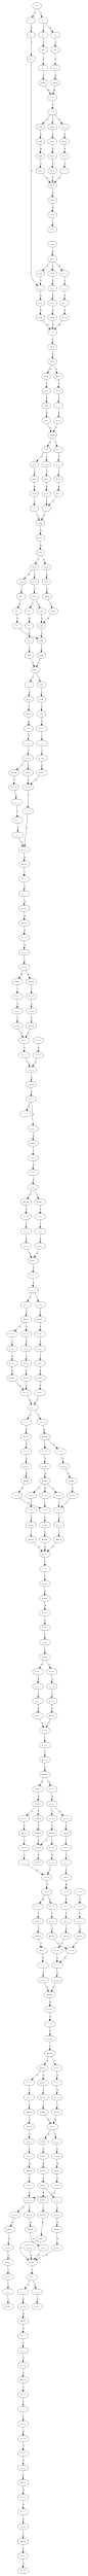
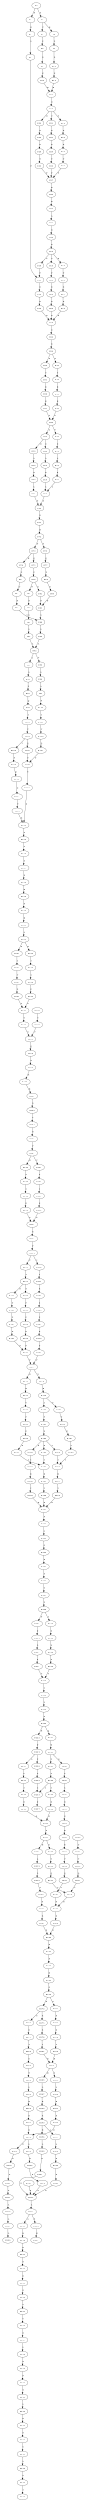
  strict digraph {
    fontname="Courier Prime"
    node [fontname="Courier Prime"]
    edge [fontname="Courier Prime"]
    S0
    S1
    S2
    S3
    S4
    S5
    S6
    S7
    S8
    S9
    S10
    S11
    S12
    S13
    S14
    S15
    S16
    S17
    S18
    S19
    S20
    S21
    S22
    S23
    S24
    S25
    S26
    S27
    S28
    S29
    S30
    S31
    S32
    S33
    S34
    S35
    S36
    S37
    S38
    S39
    S40
    S41
    S42
    S43
    S44
    S45
    S46
    S47
    S48
    S49
    S50
    S51
    S52
    S53
    S54
    S55
    S56
    S57
    S58
    S59
    S60
    S61
    S62
    S63
    S64
    S65
    S66
    S67
    S68
    S69
    S70
    S71
    S72
    S73
    S74
    S75
    S76
    S77
    S78
    S79
    S80
    S81
    S82
    S83
    S84
    S85
    S86
    S87
    S88
    S89
    S90
    S91
    S92
    S93
    S94
    S95
    S96
    S97
    S98
    S99
    S100
    S101
    S102
    S103
    S104
    S105
    S106
    S107
    S108
    S109
    S110
    S111
    S112
    S113
    S114
    S115
    S116
    S117
    S118
    S119
    S120
    S121
    S122
    S123
    S124
    S125
    S126
    S127
    S128
    S129
    S130
    S131
    S133
    S132
    S134
    S135
    S136
    S137
    S138
    S139
    S140
    S141
    S142
    S143
    S144
    S145
    S146
    S147
    S148
    S149
    S150
    S151
    S152
    S153
    S154
    S155
    S156
    S157
    S158
    S159
    S160
    S161
    S162
    S163
    S164
    S165
    S166
    S167
    S168
    S169
    S170
    S171
    S172
    S173
    S174
    S175
    S176
    S177
    S178
    S179
    S180
    S181
    S182
    S183
    S184
    S185
    S186
    S187
    S188
    S189
    S190
    S191
    S192
    S193
    S194
    S195
    S196
    S197
    S198
    S199
    S200
    S201
    S202
    S203
    S204
    S205
    S206
    S207
    S208
    S209
    S210
    S211
    S212
    S213
    S214
    S215
    S216
    S217
    S218
    S219
    S220
    S221
    S222
    S223
    S224
    S225
    S226
    S227
    S228
    S229
    S230
    S231
    S232
    S233
    S234
    S235
    S236
    S237
    S238
    S239
    S240
    S242
    S243
    S245
    S246
    S244
    S247
    S248
    S249
    S250
    S251
    S252
    S253
    S254
    S255
    S256
    S257
    S258
    S259
    S260
    S261
    S262
    S263
    S264
    S265
    S266
    S267
    S268
    S269
    S270
    S271
    S272
    S273
    S274
    S275
    S276
    S277
    S278
    S279
    S280
    S281
    S282
    S283
    S284
    S285
    S286
    S287
    S288
    S289
    S290
    S291
    S292
    S293
    S294
    S295
    S296
    S297
    S298
    S299
    S300
    S301
    S302
    S303
    S304
    S305
    S306
    S311
    S308
    S309
    S310
    S307
    S312
    S313
    S314
    S315
    S316
    S317
    S318
    S319
    S320
    S321
    S322
    S323
    S324
    S325
    S326
    S327
    S328
    S329
    S330
    S331
    S332
    S333
    S334
    S335
    S336
    S337
    S338
    S0 -> S1 [label=D]
    S0 -> S2 [label=N]
    S1 -> S3 [label=V]
    S1 -> S4 [label=M]
    S2 -> S5 [label=K]
    S3 -> S6 [label=P]
    S4 -> S7 [label=P]
    S5 -> S8 [label=L]
    S6 -> S9 [label=R]
    S7 -> S10 [label=R]
    S8 -> S11 [label=F]
    S9 -> S12 [label=K]
    S10 -> S13 [label=K]
    S11 -> S14 [label=K]
    S12 -> S15 [label=E]
    S13 -> S15 [label=E]
    S14 -> S16 [label=K]
    S15 -> S17 [label=G]
    S16 -> S18 [label=R]
    S17 -> S19 [label=Y]
    S17 -> S20 [label=H]
    S17 -> S21 [label=C]
    S18 -> S22 [label=D]
    S19 -> S23 [label=K]
    S20 -> S24 [label=K]
    S21 -> S25 [label=K]
    S22 -> S26 [label=K]
    S23 -> S27 [label=K]
    S24 -> S28 [label=K]
    S25 -> S29 [label=K]
    S26 -> S30 [label=S]
    S26 -> S31 [label=T]
    S27 -> S32 [label=T]
    S28 -> S33 [label=T]
    S29 -> S34 [label=T]
    S30 -> S35 [label=Y]
    S31 -> S36 [label=Y]
    S32 -> S37 [label=F]
    S33 -> S37 [label=F]
    S34 -> S37 [label=F]
    S35 -> S38 [label=E]
    S36 -> S39 [label=E]
    S37 -> S40 [label=E]
    S38 -> S41 [label=E]
    S39 -> S42 [label=E]
    S40 -> S43 [label=E]
    S41 -> S44 [label=A]
    S42 -> S44 [label=A]
    S43 -> S45 [label=A]
    S44 -> S46 [label=L]
    S44 -> S47 [label=V]
+   S45 -> S48 [label=N]
    S46 -> S49 [label=D]
    S46 -> S50 [label=N]
    S47 -> S51 [label=D]
    S48 -> S52 [label=K]
    S49 -> S53 [label=A]
    S50 -> S54 [label=A]
    S51 -> S55 [label=A]
    S52 -> S56 [label=C]
    S52 -> S57 [label=F]
    S52 -> S58 [label=L]
    S53 -> S59 [label=R]
    S54 -> S60 [label=R]
    S55 -> S61 [label=R]
    S56 -> S62 [label=F]
    S57 -> S63 [label=F]
    S58 -> S11 [label=F]
    S59 -> S64 [label=L]
    S60 -> S65 [label=L]
    S61 -> S64 [label=L]
    S62 -> S66 [label=K]
    S63 -> S67 [label=K]
    S64 -> S68 [label=P]
    S65 -> S68 [label=P]
    S66 -> S69 [label=K]
    S67 -> S70 [label=K]
    S68 -> S71 [label=H]
    S69 -> S18 [label=R]
    S70 -> S18 [label=R]
    S71 -> S72 [label=E]
    S72 -> S73 [label=P]
    S72 -> S74 [label=T]
    S73 -> S75 [label=Q]
    S73 -> S76 [label=E]
    S74 -> S77 [label=Q]
    S75 -> S78 [label=P]
    S76 -> S79 [label=P]
    S77 -> S80 [label=P]
    S78 -> S81 [label=D]
    S78 -> S82 [label=N]
    S79 -> S83 [label=D]
    S80 -> S84 [label=D]
    S81 -> S85 [label=N]
    S82 -> S86 [label=N]
    S83 -> S87 [label=N]
    S84 -> S85 [label=N]
    S85 -> S88 [label=V]
    S86 -> S89 [label=V]
    S87 -> S88 [label=V]
    S88 -> S90 [label=L]
    S89 -> S91 [label=L]
    S90 -> S92 [label=A]
    S91 -> S92 [label=A]
    S92 -> S93 [label=I]
    S92 -> S94 [label=V]
    S93 -> S95 [label=L]
    S94 -> S96 [label=L]
    S95 -> S97 [label=S]
    S96 -> S98 [label=A]
    S97 -> S99 [label=Q]
    S98 -> S100 [label=N]
    S99 -> S101 [label=I]
    S100 -> S102 [label=I]
    S101 -> S103 [label=V]
    S102 -> S104 [label=V]
    S103 -> S105 [label=Q]
    S103 -> S106 [label=I]
    S104 -> S107 [label=Q]
    S105 -> S108 [label=D]
    S106 -> S109 [label=D]
    S107 -> S108 [label=D]
    S108 -> S110 [label=T]
    S109 -> S111 [label=Q]
    S110 -> S112 [label=K]
    S111 -> S113 [label=D]
    S112 -> S114 [label=T]
    S113 -> S115 [label=T]
    S114 -> S116 [label=A]
    S115 -> S112 [label=K]
    S116 -> S117 [label=P]
    S117 -> S118 [label=K]
    S118 -> S119 [label=W]
    S119 -> S120 [label=N]
    S120 -> S121 [label=E]
    S121 -> S122 [label=A]
    S122 -> S123 [label=S]
    S122 -> S124 [label=N]
    S123 -> S125 [label=I]
    S124 -> S126 [label=I]
    S125 -> S127 [label=V]
    S126 -> S128 [label=I]
    S127 -> S129 [label=P]
    S128 -> S130 [label=P]
    S129 -> S131 [label=L]
    S130 -> S131 [label=L]
    S131 -> S133 [label=C]
    S133 -> S135 [label=V]
    S132 -> S134 [label=C]
    S134 -> S135 [label=V]
    S135 -> S136 [label=Q]
    S136 -> S137 [label=G]
    S137 -> S138 [label=K]
-   S137 -> S139 [label=E]
+   S138 -> S139 [label=E]
    S139 -> S140 [label=D]
    S140 -> S141 [label=I]
    S141 -> S142 [label=N]
    S142 -> S143 [label=P]
    S143 -> S144 [label=H]
    S143 -> S145 [label=Y]
    S144 -> S146 [label=Y]
    S145 -> S147 [label=Y]
    S146 -> S148 [label=I]
    S147 -> S149 [label=I]
    S148 -> S150 [label=K]
    S149 -> S151 [label=K]
    S150 -> S152 [label=T]
    S151 -> S152 [label=T]
    S152 -> S153 [label=K]
    S153 -> S154 [label=F]
    S154 -> S155 [label=T]
    S154 -> S156 [label=I]
    S155 -> S157 [label=I]
    S156 -> S158 [label=I]
    S157 -> S159 [label=K]
    S157 -> S160 [label=T]
    S158 -> S161 [label=K]
    S159 -> S162 [label=P]
    S160 -> S163 [label=P]
    S161 -> S164 [label=S]
    S162 -> S165 [label=P]
    S163 -> S166 [label=P]
    S164 -> S167 [label=P]
    S165 -> S168 [label=K]
    S166 -> S169 [label=K]
    S167 -> S170 [label=K]
    S168 -> S171 [label=F]
    S169 -> S171 [label=F]
    S170 -> S172 [label=F]
    S171 -> S173 [label=P]
    S172 -> S173 [label=P]
    S173 -> S174 [label=Y]
    S173 -> S175 [label=H]
    S174 -> S176 [label=E]
    S175 -> S177 [label=E]
    S176 -> S178 [label=A]
    S176 -> S179 [label=T]
    S177 -> S180 [label=V]
    S178 -> S181 [label=P]
    S179 -> S182 [label=P]
    S180 -> S183 [label=P]
    S181 -> S184 [label=F]
    S182 -> S185 [label=F]
    S183 -> S186 [label=F]
    S184 -> S187 [label=N]
    S184 -> S188 [label=S]
    S184 -> S189 [label=I]
    S185 -> S190 [label=I]
    S186 -> S191 [label=N]
    S187 -> S192 [label=I]
    S188 -> S193 [label=I]
    S189 -> S194 [label=I]
    S190 -> S194 [label=I]
    S191 -> S192 [label=I]
    S192 -> S195 [label=E]
    S193 -> S196 [label=E]
    S194 -> S197 [label=E]
    S195 -> S198 [label=I]
    S196 -> S199 [label=I]
    S197 -> S200 [label=I]
    S198 -> S201 [label=R]
    S199 -> S201 [label=R]
    S200 -> S201 [label=R]
    S201 -> S202 [label=F]
    S202 -> S203 [label=A]
    S203 -> S204 [label=G]
    S204 -> S205 [label=K]
    S205 -> S206 [label=D]
    S206 -> S207 [label=Y]
    S207 -> S208 [label=P]
    S208 -> S209 [label=P]
    S208 -> S210 [label=A]
    S209 -> S211 [label=N]
    S210 -> S212 [label=N]
    S211 -> S213 [label=D]
    S212 -> S214 [label=D]
    S213 -> S215 [label=P]
    S214 -> S216 [label=P]
    S215 -> S217 [label=V]
    S216 -> S217 [label=V]
    S217 -> S218 [label=I]
    S218 -> S219 [label=L]
    S219 -> S220 [label=G]
    S220 -> S221 [label=Q]
    S220 -> S222 [label=H]
    S221 -> S223 [label=W]
    S222 -> S224 [label=W]
    S223 -> S225 [label=T]
    S223 -> S226 [label=S]
    S224 -> S227 [label=L]
    S224 -> S228 [label=T]
    S225 -> S229 [label=L]
    S226 -> S230 [label=L]
    S227 -> S231 [label=L]
    S228 -> S232 [label=L]
    S229 -> S233 [label=L]
    S229 -> S234 [label=I]
    S230 -> S235 [label=L]
    S231 -> S236 [label=I]
    S232 -> S233 [label=L]
    S233 -> S237 [label=N]
    S234 -> S238 [label=N]
    S235 -> S239 [label=N]
    S236 -> S240 [label=N]
    S238 -> S242 [label=S]
    S239 -> S243 [label=S]
    S240 -> S242 [label=S]
    S242 -> S245 [label=D]
    S243 -> S246 [label=E]
    S245 -> S248 [label=E]
    S245 -> S249 [label=D]
    S246 -> S250 [label=E]
    S244 -> S247 [label=D]
    S247 -> S251 [label=V]
    S248 -> S252 [label=A]
    S249 -> S253 [label=V]
    S250 -> S254 [label=V]
    S251 -> S255 [label=Q]
    S252 -> S256 [label=L]
    S253 -> S257 [label=Q]
    S254 -> S258 [label=Q]
    S255 -> S259 [label=I]
    S256 -> S260 [label=I]
    S257 -> S259 [label=I]
    S258 -> S261 [label=I]
    S259 -> S262 [label=N]
    S260 -> S263 [label=N]
    S261 -> S262 [label=N]
    S262 -> S264 [label=R]
    S263 -> S265 [label=R]
    S264 -> S266 [label=F]
    S265 -> S266 [label=F]
    S266 -> S267 [label=N]
    S267 -> S268 [label=K]
    S268 -> S269 [label=M]
    S269 -> S270 [label=G]
    S270 -> S271 [label=C]
    S270 -> S272 [label=S]
    S271 -> S273 [label=K]
    S272 -> S274 [label=T]
    S272 -> S275 [label=K]
    S273 -> S276 [label=R]
    S274 -> S277 [label=R]
    S275 -> S278 [label=R]
    S276 -> S279 [label=I]
    S277 -> S280 [label=I]
    S278 -> S281 [label=I]
    S279 -> S282 [label=E]
    S280 -> S283 [label=D]
    S281 -> S282 [label=E]
    S282 -> S284 [label=E]
    S282 -> S285 [label=D]
    S283 -> S286 [label=T]
    S284 -> S287 [label=L]
    S285 -> S288 [label=L]
    S286 -> S289 [label=L]
    S287 -> S290 [label=E]
    S288 -> S291 [label=E]
    S289 -> S292 [label=E]
    S290 -> S293 [label=K]
    S291 -> S294 [label=K]
    S292 -> S295 [label=K]
    S293 -> S296 [label=M]
    S293 -> S297 [label=A]
    S294 -> S298 [label=H]
    S295 -> S298 [label=H]
    S296 -> S299 [label=L]
    S297 -> S300 [label=L]
    S298 -> S301 [label=F]
    S298 -> S302 [label=L]
    S299 -> S303 [label=R]
    S300 -> S304 [label=R]
    S301 -> S305 [label=S]
    S302 -> S306 [label=R]
    S303 -> S311 [label=R]
    S304 -> S308 [label=R]
    S305 -> S309 [label=T]
    S306 -> S310 [label=R]
    S311 -> S313 [label=A]
    S308 -> S311 [label=S]
    S309 -> S312 [label=T]
    S310 -> S311 [label=S]
    S307 -> S311 [label=S]
    S312 -> S314 [label=A]
    S313 -> S315 [label=A]
    S313 -> S316 [label=S]
    S314 -> S317 [label=A]
    S315 -> S318 [label=M]
    S316 -> S319 [label=M]
    S317 -> S320 [label=L]
    S318 -> S321 [label=K]
    S321 -> S322 [label=S]
    S322 -> S323 [label=R]
    S323 -> S324 [label=S]
    S324 -> S325 [label=V]
    S325 -> S326 [label=V]
    S326 -> S327 [label=G]
    S327 -> S328 [label=L]
    S328 -> S329 [label=S]
    S329 -> S330 [label=F]
    S330 -> S331 [label=T]
    S331 -> S332 [label=L]
    S332 -> S333 [label=R]
    S333 -> S334 [label=S]
    S334 -> S335 [label=V]
    S335 -> S336 [label=A]
    S336 -> S337 [label=A]
    S337 -> S338 [label=I]
  }
